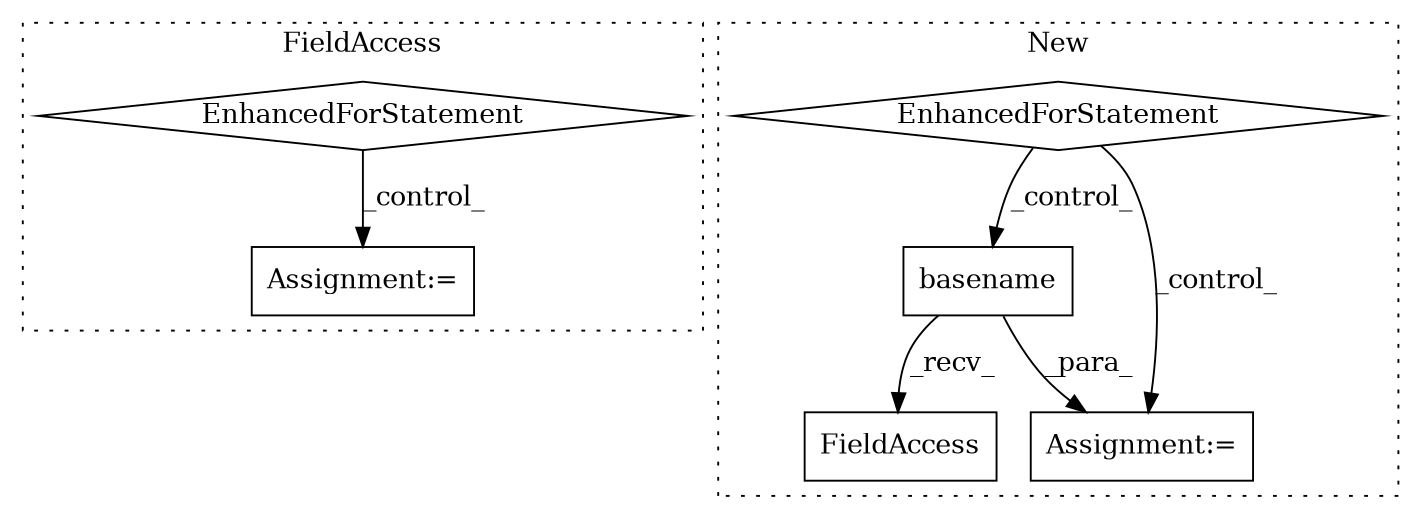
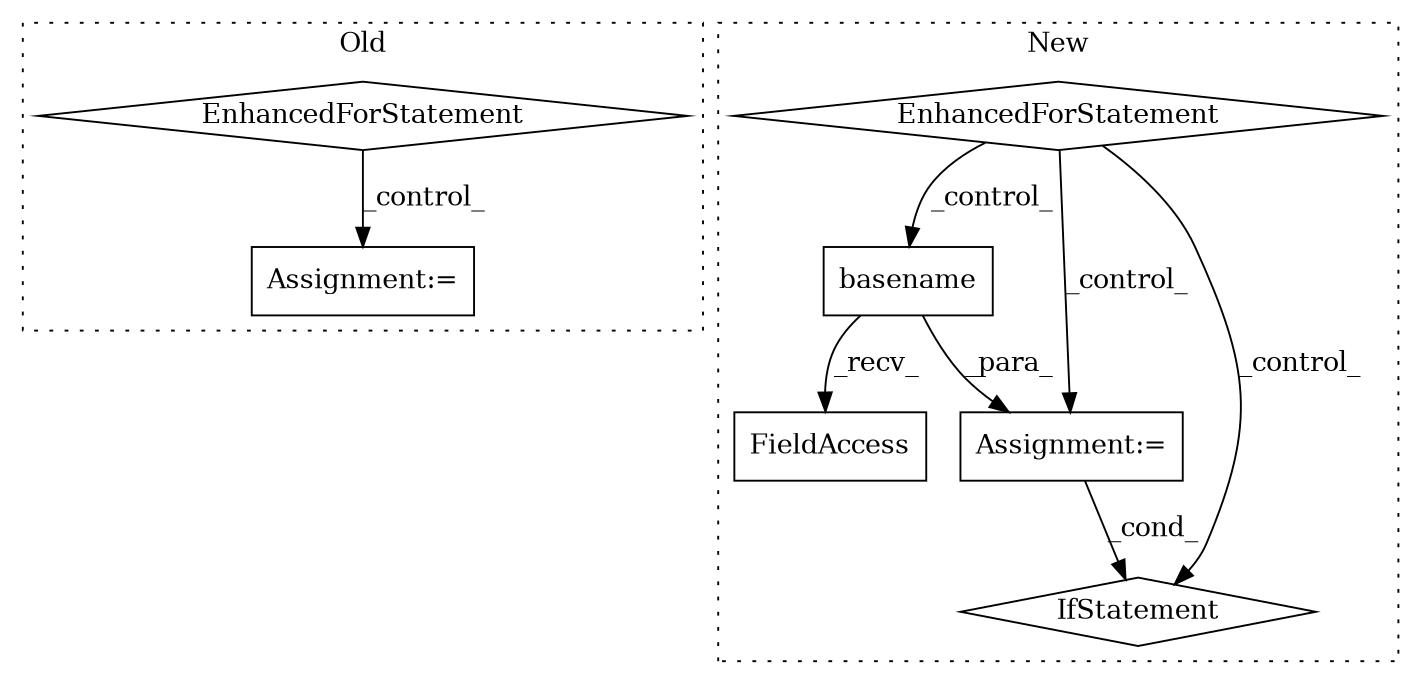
  digraph {
    node [a=70 l="53,3" shape=box]
    n1 [label=EnhancedForStatement s="2033,2173" shape=diamond]
    n2 [a=7 l=22 label="Assignment:=" s=2615]
    n3 [a=32 l="9,1" label=basename s="5031,5043"]
    n4 [a=22 l=7 label=FieldAccess s=5023]
    n5 [a=7 l=14 label="Assignment:=" s=5009]
+   n6 [a=25 l="4,2" label=IfStatement s="5154,5298" shape=diamond]
    n7 [label=EnhancedForStatement s="4206,4297" shape=diamond]
    subgraph cluster_1 {
-     label=FieldAccess
+     label=Old
      style=dotted
      n1
      n2
    }
    subgraph cluster_2 {
      label=New
      style=dotted
      n3
      n4
      n5
+     n6
      n7
    }
    n1 -> n2 [label=_control_]
    n3 -> n4 [label=_recv_]
    n3 -> n5 [label=_para_]
+   n5 -> n6 [label=_cond_]
    n7 -> n3 [label=_control_]
    n7 -> n5 [label=_control_]
+   n7 -> n6 [label=_control_]
  }
